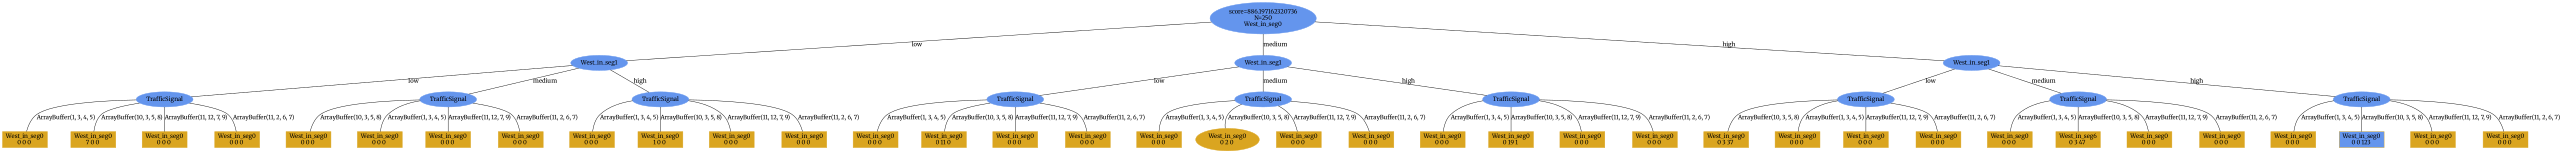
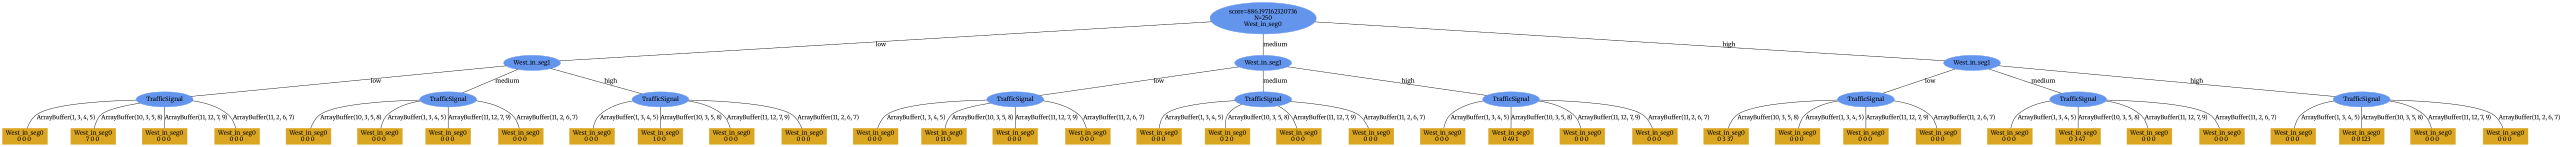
  digraph {
    fontname=Merriweather
    node [color=goldenrod fontname=Merriweather shape=box style=filled]
    edge [dir=none fontname=Merriweather]
    n1 [color=cornflowerblue label="score=886.197162320736\nN=250\nWest_in_seg0" shape=ellipse]
    n2 [color=cornflowerblue label=West_in_seg1 shape=ellipse]
    n3 [color=cornflowerblue label=West_in_seg1 shape=ellipse]
    n4 [color=cornflowerblue label=West_in_seg1 shape=ellipse]
    n5 [color=cornflowerblue label=TrafficSignal shape=ellipse]
    n6 [color=cornflowerblue label=TrafficSignal shape=ellipse]
    n7 [color=cornflowerblue label=TrafficSignal shape=ellipse]
    n8 [color=cornflowerblue label=TrafficSignal shape=ellipse]
    n9 [label="West_in_seg0\n0 0 0 "]
    n10 [color=cornflowerblue label=TrafficSignal shape=ellipse]
    n11 [color=cornflowerblue label=TrafficSignal shape=ellipse]
    n12 [color=cornflowerblue label=TrafficSignal shape=ellipse]
    n13 [color=cornflowerblue label=TrafficSignal shape=ellipse]
    n14 [color=cornflowerblue label=TrafficSignal shape=ellipse]
    n15 [label="West_in_seg0\n0 0 0 "]
    n16 [label="West_in_seg0\n7 0 0 "]
    n17 [label="West_in_seg0\n0 0 0 "]
    n18 [label="West_in_seg0\n0 0 0 "]
    n19 [label="West_in_seg0\n0 0 0 "]
    n20 [label="West_in_seg0\n0 0 0 "]
    n21 [label="West_in_seg0\n0 0 0 "]
    n22 [label="West_in_seg0\n0 3 37 "]
    n23 [label="West_in_seg0\n0 0 0 "]
    n24 [label="West_in_seg0\n1 0 0 "]
    n25 [label="West_in_seg0\n0 0 0 "]
    n26 [label="West_in_seg0\n0 0 0 "]
    n27 [label="West_in_seg0\n0 0 0 "]
    n28 [label="West_in_seg0\n0 11 0 "]
    n29 [label="West_in_seg0\n0 0 0 "]
    n30 [label="West_in_seg0\n0 0 0 "]
    n31 [label="West_in_seg0\n0 0 0 "]
-   n32 [label="West_in_seg0\n0 2 0 " shape=ellipse]
+   n32 [label="West_in_seg0\n0 2 0 "]
    n33 [label="West_in_seg0\n0 0 0 "]
    n34 [label="West_in_seg0\n0 0 0 "]
    n35 [label="West_in_seg0\n0 0 0 "]
-   n36 [label="West_in_seg0\n0 19 1 "]
+   n36 [label="West_in_seg0\n0 49 1 "]
    n37 [label="West_in_seg0\n0 0 0 "]
    n38 [label="West_in_seg0\n0 0 0 "]
    n39 [label="West_in_seg0\n0 0 0 "]
    n40 [label="West_in_seg0\n0 0 0 "]
    n41 [label="West_in_seg0\n0 0 0 "]
    n42 [label="West_in_seg0\n0 0 0 "]
-   n43 [label="West_in_seg6\n0 3 47 "]
+   n43 [label="West_in_seg0\n0 3 47 "]
    n44 [label="West_in_seg0\n0 0 0 "]
    n45 [label="West_in_seg0\n0 0 0 "]
    n46 [label="West_in_seg0\n0 0 0 "]
-   n47 [label="West_in_seg0\n0 0 123 " fillcolor=cornflowerblue]
+   n47 [label="West_in_seg0\n0 0 123 "]
    n48 [label="West_in_seg0\n0 0 0 "]
    n49 [label="West_in_seg0\n0 0 0 "]
    subgraph sub_1 {
      rank=same
      n1
    }
    subgraph sub_2 {
      rank=same
      n2
    }
    subgraph sub_3 {
      rank=same
      n3
    }
    subgraph sub_4 {
      rank=same
      n4
    }
    subgraph sub_5 {
      rank=same
      n5
    }
    subgraph sub_6 {
      rank=same
      n6
    }
    subgraph sub_7 {
      rank=same
      n7
    }
    subgraph sub_8 {
      rank=same
      n8
    }
    subgraph sub_9 {
      rank=same
      n9
    }
    subgraph sub_10 {
      rank=same
      n10
    }
    subgraph sub_11 {
      rank=same
      n11
    }
    subgraph sub_12 {
      rank=same
      n12
    }
    subgraph sub_13 {
      rank=same
      n13
    }
    subgraph sub_14 {
      rank=same
      n14
    }
    subgraph sub_15 {
      rank=same
      n15
    }
    subgraph sub_16 {
      rank=same
      n16
    }
    subgraph sub_17 {
      rank=same
      n17
    }
    subgraph sub_18 {
      rank=same
      n18
    }
    subgraph sub_19 {
      rank=same
      n19
    }
    subgraph sub_20 {
      rank=same
      n20
    }
    subgraph sub_21 {
      rank=same
      n21
    }
    subgraph sub_22 {
      rank=same
      n22
    }
    subgraph sub_23 {
      rank=same
      n23
    }
    subgraph sub_24 {
      rank=same
      n24
    }
    subgraph sub_25 {
      rank=same
      n25
    }
    subgraph sub_26 {
      rank=same
      n26
    }
    subgraph sub_27 {
      rank=same
      n27
    }
    subgraph sub_28 {
      rank=same
      n28
    }
    subgraph sub_29 {
      rank=same
      n29
    }
    subgraph sub_30 {
      rank=same
      n30
    }
    subgraph sub_31 {
      rank=same
      n31
    }
    subgraph sub_32 {
      rank=same
      n32
    }
    subgraph sub_33 {
      rank=same
      n33
    }
    subgraph sub_34 {
      rank=same
      n34
    }
    subgraph sub_35 {
      rank=same
      n35
    }
    subgraph sub_36 {
      rank=same
      n36
    }
    subgraph sub_37 {
      rank=same
      n37
    }
    subgraph sub_38 {
      rank=same
      n38
    }
    subgraph sub_39 {
      rank=same
      n39
    }
    subgraph sub_40 {
      rank=same
      n40
    }
    subgraph sub_41 {
      rank=same
      n41
    }
    subgraph sub_42 {
      rank=same
      n42
    }
    subgraph sub_43 {
      rank=same
      n43
    }
    subgraph sub_44 {
      rank=same
      n44
    }
    subgraph sub_45 {
      rank=same
      n45
    }
    subgraph sub_46 {
      rank=same
      n46
    }
    subgraph sub_47 {
      rank=same
      n47
    }
    subgraph sub_48 {
      rank=same
      n48
    }
    subgraph sub_49 {
      rank=same
      n49
    }
    n1 -> n2 [label=low]
    n1 -> n3 [label=medium]
    n1 -> n4 [label=high]
    n2 -> n5 [label=low]
    n2 -> n6 [label=medium]
    n2 -> n7 [label=high]
    n3 -> n8 [label=low]
    n3 -> n10 [label=medium]
    n3 -> n11 [label=high]
    n4 -> n12 [label=low]
    n4 -> n13 [label=medium]
    n4 -> n14 [label=high]
    n5 -> n15 [label="ArrayBuffer(1, 3, 4, 5)"]
    n5 -> n16 [label="ArrayBuffer(10, 3, 5, 8)"]
    n5 -> n17 [label="ArrayBuffer(11, 12, 7, 9)"]
    n5 -> n18 [label="ArrayBuffer(11, 2, 6, 7)"]
    n6 -> n9 [label="ArrayBuffer(10, 3, 5, 8)"]
    n6 -> n19 [label="ArrayBuffer(1, 3, 4, 5)"]
    n6 -> n20 [label="ArrayBuffer(11, 12, 7, 9)"]
    n6 -> n21 [label="ArrayBuffer(11, 2, 6, 7)"]
    n7 -> n23 [label="ArrayBuffer(1, 3, 4, 5)"]
    n7 -> n24 [label="ArrayBuffer(10, 3, 5, 8)"]
    n7 -> n25 [label="ArrayBuffer(11, 12, 7, 9)"]
    n7 -> n26 [label="ArrayBuffer(11, 2, 6, 7)"]
    n8 -> n27 [label="ArrayBuffer(1, 3, 4, 5)"]
    n8 -> n28 [label="ArrayBuffer(10, 3, 5, 8)"]
    n8 -> n29 [label="ArrayBuffer(11, 12, 7, 9)"]
    n8 -> n30 [label="ArrayBuffer(11, 2, 6, 7)"]
    n10 -> n31 [label="ArrayBuffer(1, 3, 4, 5)"]
    n10 -> n32 [label="ArrayBuffer(10, 3, 5, 8)"]
    n10 -> n33 [label="ArrayBuffer(11, 12, 7, 9)"]
    n10 -> n34 [label="ArrayBuffer(11, 2, 6, 7)"]
    n11 -> n35 [label="ArrayBuffer(1, 3, 4, 5)"]
    n11 -> n36 [label="ArrayBuffer(10, 3, 5, 8)"]
    n11 -> n37 [label="ArrayBuffer(11, 12, 7, 9)"]
    n11 -> n38 [label="ArrayBuffer(11, 2, 6, 7)"]
    n12 -> n22 [label="ArrayBuffer(10, 3, 5, 8)"]
    n12 -> n39 [label="ArrayBuffer(1, 3, 4, 5)"]
    n12 -> n40 [label="ArrayBuffer(11, 12, 7, 9)"]
    n12 -> n41 [label="ArrayBuffer(11, 2, 6, 7)"]
    n13 -> n42 [label="ArrayBuffer(1, 3, 4, 5)"]
    n13 -> n43 [label="ArrayBuffer(10, 3, 5, 8)"]
    n13 -> n44 [label="ArrayBuffer(11, 12, 7, 9)"]
    n13 -> n45 [label="ArrayBuffer(11, 2, 6, 7)"]
    n14 -> n46 [label="ArrayBuffer(1, 3, 4, 5)"]
    n14 -> n47 [label="ArrayBuffer(10, 3, 5, 8)"]
    n14 -> n48 [label="ArrayBuffer(11, 12, 7, 9)"]
    n14 -> n49 [label="ArrayBuffer(11, 2, 6, 7)"]
  }
